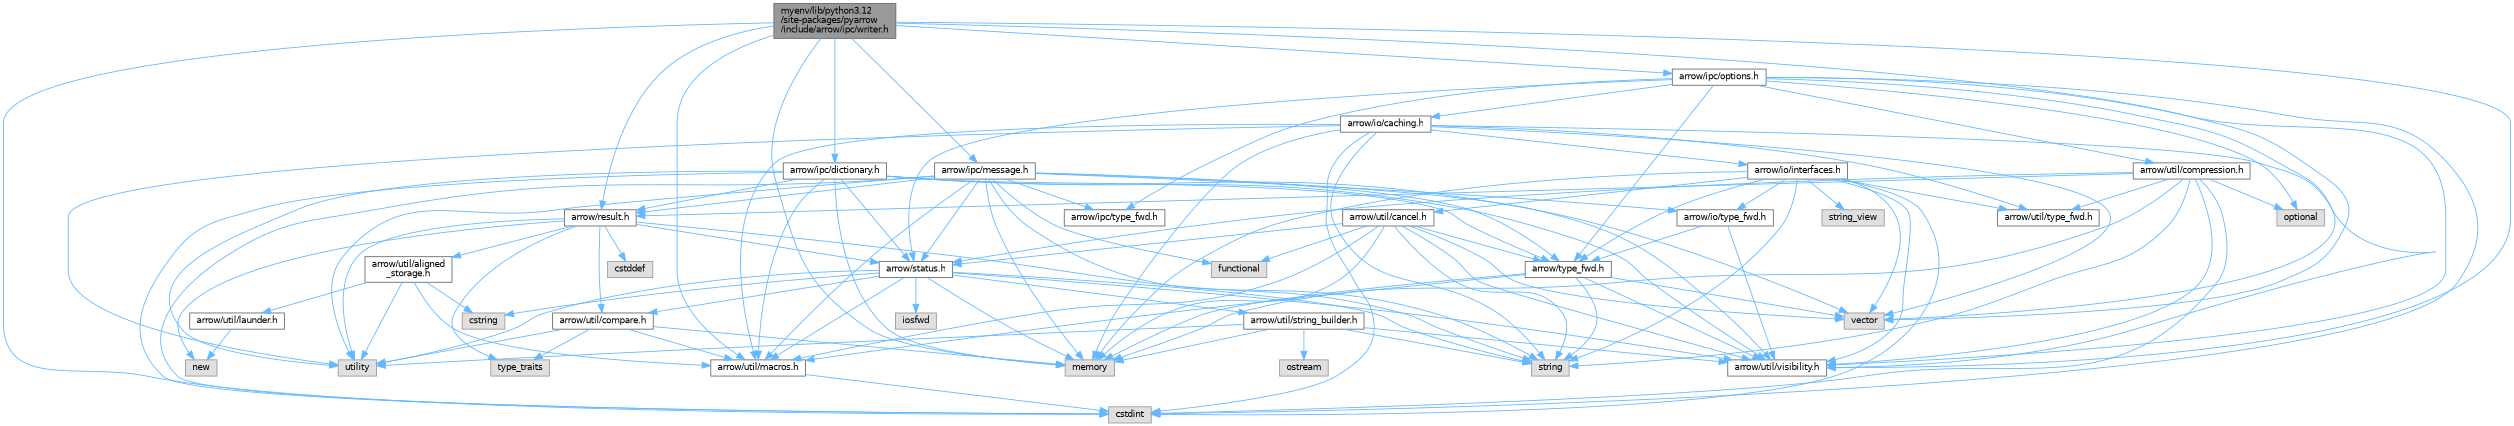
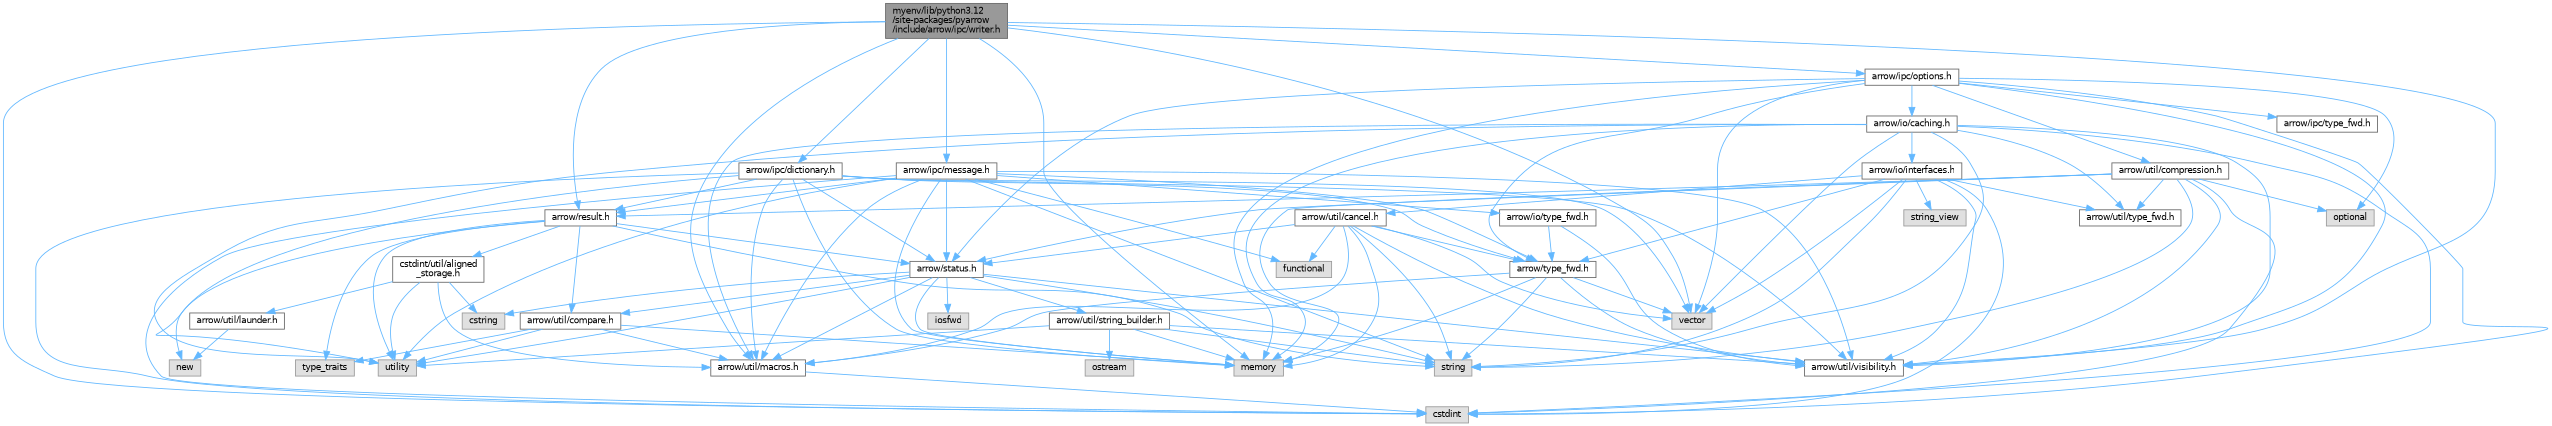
  digraph {
    node [color=grey40 fillcolor=white fontname=Helvetica fontsize=10 shape=box style=filled]
    edge [color=steelblue1 fontname=Helvetica fontsize=10 labelfontname=Helvetica labelfontsize=10 style=solid]
    n1 [color=gray40 fillcolor=grey60 fontcolor=black height=0.2 label="myenv/lib/python3.12\l/site-packages/pyarrow\l/include/arrow/ipc/writer.h" width=0.4]
    n2 [color=grey60 fillcolor="#E0E0E0" height=0.2 label=cstdint width=0.4]
    n3 [color=grey60 fillcolor="#E0E0E0" height=0.2 label=memory width=0.4]
    n4 [color=grey60 fillcolor="#E0E0E0" height=0.2 label=vector width=0.4]
    n5 [height=0.2 label="arrow/ipc/dictionary.h" width=0.4]
    n6 [height=0.2 label="arrow/result.h" width=0.4]
    n7 [height=0.2 label="arrow/util/macros.h" width=0.4]
    n8 [height=0.2 label="arrow/util/visibility.h" width=0.4]
    n9 [height=0.2 label="arrow/ipc/message.h" width=0.4]
    n10 [height=0.2 label="arrow/ipc/options.h" width=0.4]
    n11 [color=grey60 fillcolor="#E0E0E0" height=0.2 label=utility width=0.4]
    n12 [height=0.2 label="arrow/status.h" width=0.4]
    n13 [height=0.2 label="arrow/type_fwd.h" width=0.4]
-   n14 [color=grey60 fillcolor="#E0E0E0" height=0.2 label=cstddef width=0.4]
    n15 [color=grey60 fillcolor="#E0E0E0" height=0.2 label=new width=0.4]
    n16 [color=grey60 fillcolor="#E0E0E0" height=0.2 label=string width=0.4]
    n17 [color=grey60 fillcolor="#E0E0E0" height=0.2 label=type_traits width=0.4]
    n18 [height=0.2 label="arrow/util/compare.h" width=0.4]
-   n19 [height=0.2 label="arrow/util/aligned\l_storage.h" width=0.4]
+   n19 [height=0.2 label="cstdint/util/aligned\l_storage.h" width=0.4]
    n20 [color=grey60 fillcolor="#E0E0E0" height=0.2 label=functional width=0.4]
    n21 [height=0.2 label="arrow/io/type_fwd.h" width=0.4]
    n22 [height=0.2 label="arrow/ipc/type_fwd.h" width=0.4]
    n23 [color=grey60 fillcolor="#E0E0E0" height=0.2 label=optional width=0.4]
    n24 [height=0.2 label="arrow/io/caching.h" width=0.4]
    n25 [height=0.2 label="arrow/util/compression.h" width=0.4]
    n26 [color=grey60 fillcolor="#E0E0E0" height=0.2 label=cstring width=0.4]
    n27 [color=grey60 fillcolor="#E0E0E0" height=0.2 label=iosfwd width=0.4]
    n28 [height=0.2 label="arrow/util/string_builder.h" width=0.4]
    n29 [height=0.2 label="arrow/util/launder.h" width=0.4]
    n30 [color=grey60 fillcolor="#E0E0E0" height=0.2 label=ostream width=0.4]
    n31 [height=0.2 label="arrow/io/interfaces.h" width=0.4]
    n32 [height=0.2 label="arrow/util/type_fwd.h" width=0.4]
    n33 [color=grey60 fillcolor="#E0E0E0" height=0.2 label=string_view width=0.4]
    n34 [height=0.2 label="arrow/util/cancel.h" width=0.4]
    n1 -> n2
    n1 -> n3
    n1 -> n4
    n1 -> n5
    n1 -> n6
    n1 -> n7
    n1 -> n8
    n1 -> n9
    n1 -> n10
    n5 -> n2
    n5 -> n3
    n5 -> n4
    n5 -> n6
    n5 -> n7
    n5 -> n8
    n5 -> n11
    n5 -> n12
    n5 -> n13
    n6 -> n11
    n6 -> n12
-   n6 -> n14
    n6 -> n15
    n6 -> n16
    n6 -> n17
    n6 -> n18
    n6 -> n19
    n7 -> n2
    n9 -> n2
    n9 -> n3
    n9 -> n6
    n9 -> n7
    n9 -> n8
    n9 -> n11
    n9 -> n12
    n9 -> n13
    n9 -> n16
    n9 -> n20
    n9 -> n21
-   n9 -> n22
    n10 -> n2
    n10 -> n4
    n10 -> n8
    n10 -> n12
    n10 -> n13
    n10 -> n22
    n10 -> n23
    n10 -> n24
    n10 -> n25
    n12 -> n3
    n12 -> n7
    n12 -> n8
    n12 -> n11
    n12 -> n16
    n12 -> n18
    n12 -> n26
    n12 -> n27
    n12 -> n28
    n13 -> n3
    n13 -> n4
    n13 -> n7
    n13 -> n8
    n13 -> n16
    n18 -> n3
    n18 -> n7
    n18 -> n11
    n18 -> n17
    n19 -> n7
    n19 -> n11
    n19 -> n26
    n19 -> n29
    n21 -> n8
    n21 -> n13
    n24 -> n2
    n24 -> n3
    n24 -> n4
    n24 -> n7
    n24 -> n8
    n24 -> n11
    n24 -> n16
    n24 -> n31
    n24 -> n32
    n25 -> n2
    n25 -> n3
    n25 -> n6
    n25 -> n8
    n25 -> n12
    n25 -> n16
    n25 -> n23
    n25 -> n32
    n28 -> n3
    n28 -> n8
    n28 -> n11
    n28 -> n16
    n28 -> n30
    n29 -> n15
    n31 -> n2
-   n31 -> n3
+   n10 -> n3
    n31 -> n4
    n31 -> n8
    n31 -> n13
    n31 -> n16
-   n31 -> n21
    n31 -> n32
    n31 -> n33
    n31 -> n34
    n34 -> n3
    n34 -> n4
    n34 -> n7
    n34 -> n8
    n34 -> n12
    n34 -> n13
    n34 -> n16
    n34 -> n20
  }
